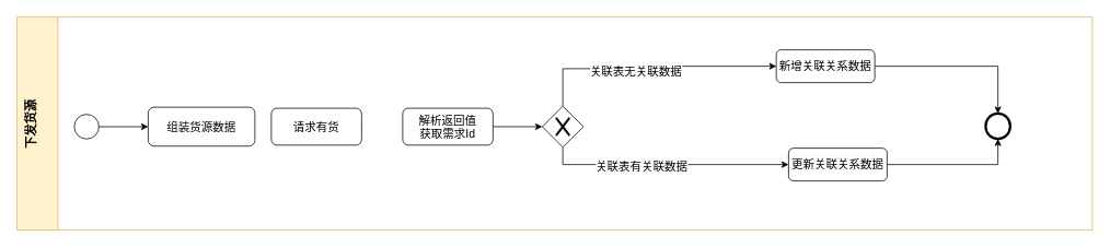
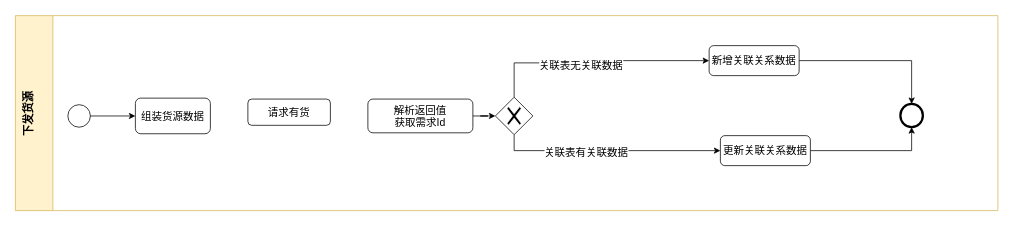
  <mxCell id="0" />
  <mxCell id="1" parent="0" />
  <mxCell id="2" value="下发货源&#10;" style="swimlane;startSize=50;horizontal=0;fillColor=#fff2cc;strokeColor=#d6b656;fontSize=15;" parent="1" vertex="1"><mxGeometry x="20" y="20" width="1310" height="260" as="geometry" /></mxCell>
  <mxCell id="3" value="" style="shape=mxgraph.bpmn.shape;html=1;verticalLabelPosition=bottom;labelBackgroundColor=#ffffff;verticalAlign=top;align=center;perimeter=ellipsePerimeter;outlineConnect=0;outline=standard;symbol=general;" parent="2" vertex="1"><mxGeometry x="70" y="118.75" width="30" height="30" as="geometry" /></mxCell>
- <mxCell id="4" value="组装货源数据" style="shape=ext;rounded=1;html=1;whiteSpace=wrap;fontSize=14;" parent="2" vertex="1"><mxGeometry x="160" y="110" width="130" height="47.5" as="geometry" /></mxCell>
- <mxCell id="5" value="请求有货" style="shape=ext;rounded=1;html=1;whiteSpace=wrap;fontSize=14;" parent="2" vertex="1"><mxGeometry x="310" y="111.25" width="110" height="45" as="geometry" /></mxCell>
- <mxCell id="6" value="解析返回值&lt;br style=&quot;font-size: 14px;&quot;&gt;获取需求Id" style="shape=ext;rounded=1;html=1;whiteSpace=wrap;fontSize=14;" parent="2" vertex="1"><mxGeometry x="470" y="111.25" width="110" height="45" as="geometry" /></mxCell>
+ <mxCell id="4" value="组装货源数据" style="shape=ext;rounded=1;html=1;whiteSpace=wrap;fontSize=14;" parent="2" vertex="1"><mxGeometry x="160" y="110" width="100" height="47.5" as="geometry" /></mxCell>
+ <mxCell id="5" value="请求有货" style="shape=ext;rounded=1;html=1;whiteSpace=wrap;fontSize=14;" parent="2" vertex="1"><mxGeometry x="310" y="111.25" width="110" height="35" as="geometry" /></mxCell>
+ <mxCell id="6" value="解析返回值&lt;br style=&quot;font-size: 14px;&quot;&gt;获取需求Id" style="shape=ext;rounded=1;html=1;whiteSpace=wrap;fontSize=14;" parent="2" vertex="1"><mxGeometry x="470" y="111.25" width="140" height="45" as="geometry" /></mxCell>
  <mxCell id="7" style="edgeStyle=orthogonalEdgeStyle;rounded=0;orthogonalLoop=1;jettySize=auto;html=1;fontSize=15;" parent="2" source="3" target="4" edge="1"><mxGeometry relative="1" as="geometry"><mxPoint x="160" y="103.75" as="targetPoint" /></mxGeometry></mxCell>
  <mxCell id="8" style="edgeStyle=orthogonalEdgeStyle;rounded=0;orthogonalLoop=1;jettySize=auto;html=1;fontSize=14;entryX=0;entryY=0.5;entryDx=0;entryDy=0;" parent="2" source="12" target="14" edge="1"><mxGeometry relative="1" as="geometry"><mxPoint x="780" y="63" as="targetPoint" /><Array as="points"><mxPoint x="665" y="63" /><mxPoint x="770" y="63" /></Array></mxGeometry></mxCell>
  <mxCell id="9" value="关联表无关联数据" style="edgeLabel;html=1;align=center;verticalAlign=middle;resizable=0;points=[];fontSize=14;" parent="8" vertex="1" connectable="0"><mxGeometry x="-0.129" y="-2" relative="1" as="geometry"><mxPoint as="offset" /></mxGeometry></mxCell>
  <mxCell id="10" style="edgeStyle=orthogonalEdgeStyle;rounded=0;orthogonalLoop=1;jettySize=auto;html=1;exitX=0.5;exitY=1;exitDx=0;exitDy=0;entryX=0;entryY=0.5;entryDx=0;entryDy=0;fontSize=14;" parent="2" source="12" target="17" edge="1"><mxGeometry relative="1" as="geometry" /></mxCell>
  <mxCell id="11" value="关联表有关联数据" style="edgeLabel;html=1;align=center;verticalAlign=middle;resizable=0;points=[];fontSize=14;" parent="10" vertex="1" connectable="0"><mxGeometry x="-0.208" y="-2" relative="1" as="geometry"><mxPoint as="offset" /></mxGeometry></mxCell>
  <mxCell id="12" value="" style="shape=mxgraph.bpmn.shape;html=1;verticalLabelPosition=bottom;labelBackgroundColor=#ffffff;verticalAlign=top;align=center;perimeter=rhombusPerimeter;background=gateway;outlineConnect=0;outline=none;symbol=exclusiveGw;fontSize=14;" parent="2" vertex="1"><mxGeometry x="640" y="108.75" width="50" height="50" as="geometry" /></mxCell>
  <mxCell id="13" style="edgeStyle=orthogonalEdgeStyle;rounded=0;orthogonalLoop=1;jettySize=auto;html=1;entryX=0.5;entryY=0;entryDx=0;entryDy=0;fontSize=14;" parent="2" source="14" target="18" edge="1"><mxGeometry relative="1" as="geometry" /></mxCell>
  <mxCell id="14" value="新增关联关系数据" style="shape=ext;rounded=1;html=1;whiteSpace=wrap;fontSize=14;" parent="2" vertex="1"><mxGeometry x="925" y="40" width="120" height="40" as="geometry" /></mxCell>
  <mxCell id="15" style="edgeStyle=orthogonalEdgeStyle;rounded=0;orthogonalLoop=1;jettySize=auto;html=1;fontSize=14;entryX=0;entryY=0.5;entryDx=0;entryDy=0;" parent="2" source="6" target="12" edge="1"><mxGeometry relative="1" as="geometry"><mxPoint x="630" y="133.75" as="targetPoint" /></mxGeometry></mxCell>
  <mxCell id="16" style="edgeStyle=orthogonalEdgeStyle;rounded=0;orthogonalLoop=1;jettySize=auto;html=1;entryX=0.5;entryY=1;entryDx=0;entryDy=0;fontSize=14;" parent="2" source="17" target="18" edge="1"><mxGeometry relative="1" as="geometry" /></mxCell>
  <mxCell id="17" value="更新关联关系数据" style="shape=ext;rounded=1;html=1;whiteSpace=wrap;fontSize=14;" parent="2" vertex="1"><mxGeometry x="940" y="160" width="120" height="40" as="geometry" /></mxCell>
  <mxCell id="18" value="" style="shape=mxgraph.bpmn.shape;html=1;verticalLabelPosition=bottom;labelBackgroundColor=#ffffff;verticalAlign=top;align=center;perimeter=ellipsePerimeter;outlineConnect=0;outline=end;symbol=general;fontSize=14;" parent="2" vertex="1"><mxGeometry x="1180" y="117.75" width="30" height="31" as="geometry" /></mxCell>
